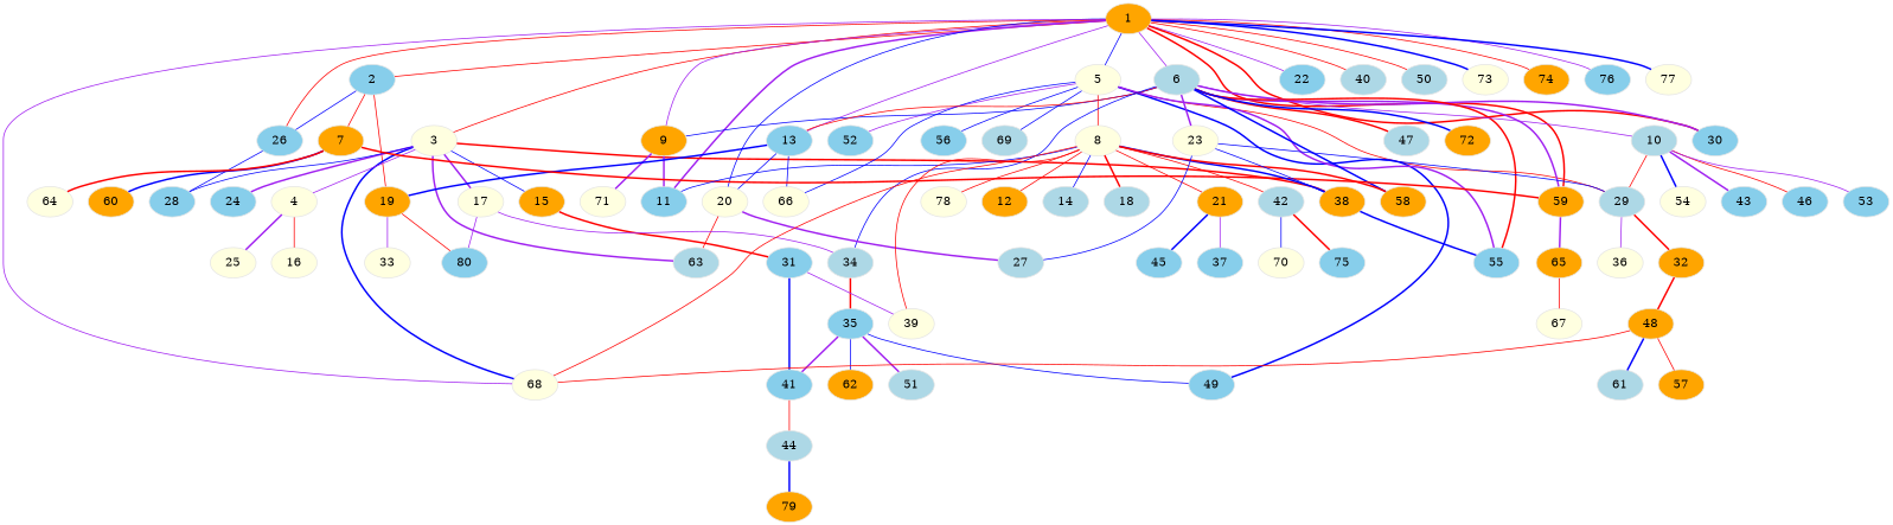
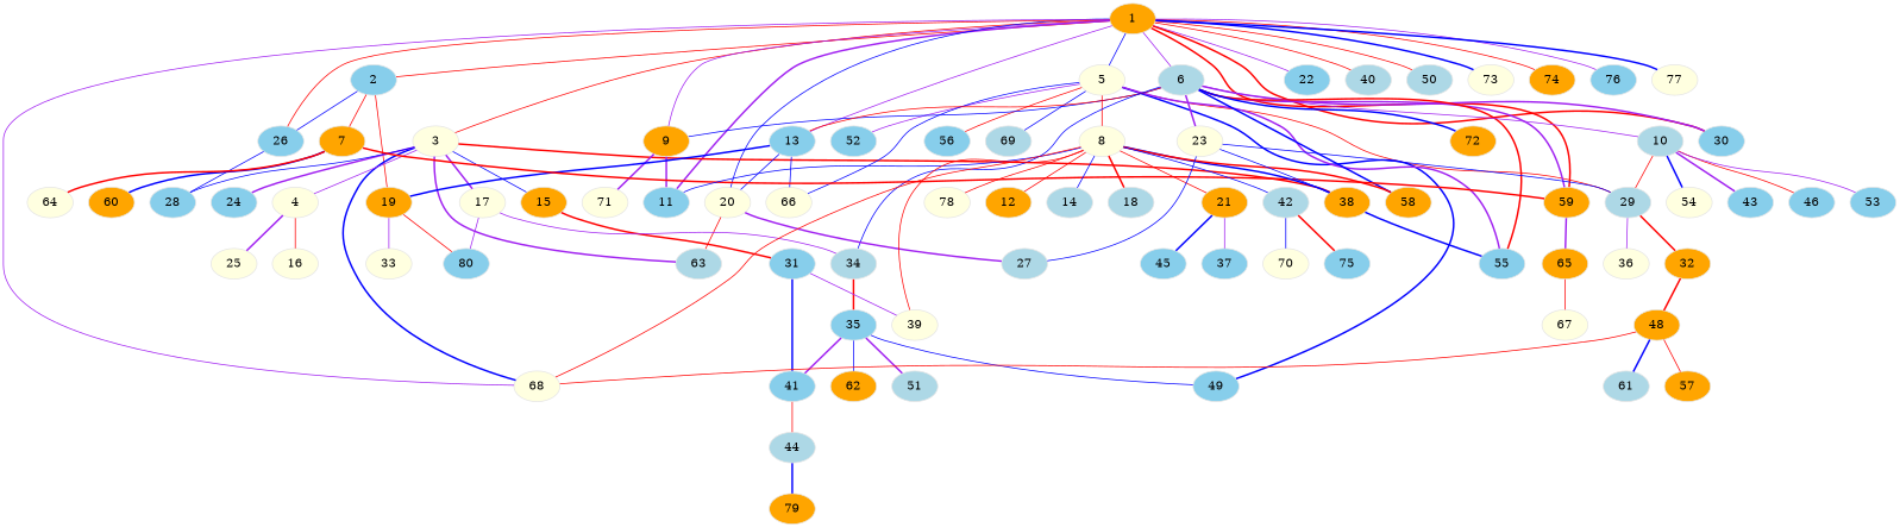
  graph {
    node [color=gray90 fillcolor=skyblue style=filled]
    edge [color=red style=solid weight=1.0]
    1 [fillcolor=orange]
    2
    3 [fillcolor=lightyellow]
    5 [fillcolor=lightyellow]
    6 [fillcolor=lightblue]
    9 [fillcolor=orange]
    11
    13
    20 [fillcolor=lightyellow]
    22
    26
    30
    40 [fillcolor=lightblue]
    50 [fillcolor=lightblue]
    59 [fillcolor=orange]
    68 [fillcolor=lightyellow]
    73 [fillcolor=lightyellow]
    74 [fillcolor=orange]
    76
    77 [fillcolor=lightyellow]
    7 [fillcolor=orange]
    19 [fillcolor=orange]
    4 [fillcolor=lightyellow]
    15 [fillcolor=orange]
    17 [fillcolor=lightyellow]
    24
    28
    38 [fillcolor=orange]
    63 [fillcolor=lightblue]
    8 [fillcolor=lightyellow]
    29 [fillcolor=lightblue]
    49
    52
    55
    56
    66 [fillcolor=lightyellow]
    69 [fillcolor=lightblue]
    10 [fillcolor=lightblue]
    23 [fillcolor=lightyellow]
    34 [fillcolor=lightblue]
-   47 [fillcolor=lightblue]
    58 [fillcolor=orange]
    72 [fillcolor=orange]
    71 [fillcolor=lightyellow]
    27 [fillcolor=lightblue]
    65 [fillcolor=orange]
    60 [fillcolor=orange]
    64 [fillcolor=lightyellow]
    80
    33 [fillcolor=lightyellow]
    16 [fillcolor=lightyellow]
    25 [fillcolor=lightyellow]
    31
    12 [fillcolor=orange]
    14 [fillcolor=lightblue]
    18 [fillcolor=lightblue]
    21 [fillcolor=orange]
    39 [fillcolor=lightyellow]
    42 [fillcolor=lightblue]
    78 [fillcolor=lightyellow]
    32 [fillcolor=orange]
    36 [fillcolor=lightyellow]
    43
    46
    53
    54 [fillcolor=lightyellow]
    35
    37
    45
    70 [fillcolor=lightyellow]
    75
    41
    48 [fillcolor=orange]
    44 [fillcolor=lightblue]
    57 [fillcolor=orange]
    61 [fillcolor=lightblue]
    51 [fillcolor=lightblue]
    62 [fillcolor=orange]
    79 [fillcolor=orange]
    67 [fillcolor=lightyellow]
    1 -- 2
    1 -- 3
    1 -- 5 [color=blue]
    1 -- 6 [color=purple]
    1 -- 9 [color=purple weight=2.0]
    1 -- 11 [color=purple style=bold]
    1 -- 13 [color=purple]
    1 -- 20 [color=blue]
    1 -- 22 [color=purple]
    1 -- 26
    1 -- 30 [style=bold]
    1 -- 40
    1 -- 50
    1 -- 59 [style=bold]
    1 -- 68 [color=purple]
    1 -- 73 [color=blue style=bold]
    1 -- 74
    1 -- 76 [color=purple]
    1 -- 77 [color=blue style=bold]
    2 -- 26 [color=blue]
    2 -- 7
    2 -- 19
    3 -- 68 [color=blue style=bold]
    3 -- 4 [color=purple]
    3 -- 15 [color=blue]
    3 -- 17 [color=purple style=bold]
    3 -- 24 [color=purple style=bold]
    3 -- 28 [color=blue]
    3 -- 38 [style=bold]
    3 -- 63 [color=purple style=bold]
    5 -- 8
    5 -- 29
    5 -- 49 [color=blue style=bold]
    5 -- 52 [color=purple]
    5 -- 55 [color=purple style=bold]
-   5 -- 56 [color=blue]
+   5 -- 56
    5 -- 66 [color=blue]
    5 -- 69 [color=blue]
    6 -- 9 [color=blue]
    6 -- 13
    6 -- 30 [color=purple style=bold]
    6 -- 59 [color=purple style=bold]
    6 -- 55 [style=bold]
    6 -- 10 [color=purple]
    6 -- 23 [color=purple style=bold]
    6 -- 34 [color=blue]
-   6 -- 47 [style=bold]
    6 -- 58 [color=blue style=bold]
    6 -- 72 [color=blue style=bold]
    9 -- 11 [color=purple style=bold]
    9 -- 71 [color=purple style=bold]
    13 -- 20 [color=blue]
    13 -- 19 [color=blue style=bold]
    13 -- 66 [color=blue]
    20 -- 63 [weight=2.0]
    20 -- 27 [color=purple style=bold]
    26 -- 28 [color=blue]
    59 -- 65 [color=purple style=bold]
    7 -- 59 [style=bold]
    7 -- 60 [color=blue style=bold]
    7 -- 64 [style=bold]
    19 -- 80
    19 -- 33 [color=purple]
    4 -- 16
    4 -- 25 [color=purple style=bold]
    15 -- 31 [style=bold]
    17 -- 34 [color=purple]
    17 -- 80 [color=purple]
    38 -- 55 [color=blue style=bold]
    8 -- 11 [color=blue]
    8 -- 68
    8 -- 38 [color=blue style=bold]
    8 -- 58 [style=bold]
    8 -- 12
    8 -- 14 [color=blue]
    8 -- 18 [style=bold]
    8 -- 21
    8 -- 39
-   8 -- 42
+   8 -- 42 [color=blue]
    8 -- 78
    29 -- 32 [style=bold]
    29 -- 36 [color=purple]
    10 -- 29
    10 -- 43 [color=purple style=bold]
    10 -- 46
    10 -- 53 [color=purple]
    10 -- 54 [color=blue style=bold]
    23 -- 38 [color=blue]
    23 -- 29 [color=blue]
    23 -- 27 [color=blue]
    34 -- 35 [style=bold]
    65 -- 67
    31 -- 39 [color=purple]
    31 -- 41 [color=blue style=bold]
    21 -- 37 [color=purple]
    21 -- 45 [color=blue style=bold]
    42 -- 70 [color=blue]
    42 -- 75 [style=bold]
    32 -- 48 [style=bold]
    35 -- 49 [color=blue]
    35 -- 41 [color=purple style=bold]
    35 -- 51 [color=purple style=bold]
    35 -- 62 [color=blue]
    41 -- 44
    48 -- 68
    48 -- 57
    48 -- 61 [color=blue style=bold]
    44 -- 79 [color=blue style=bold]
  }
